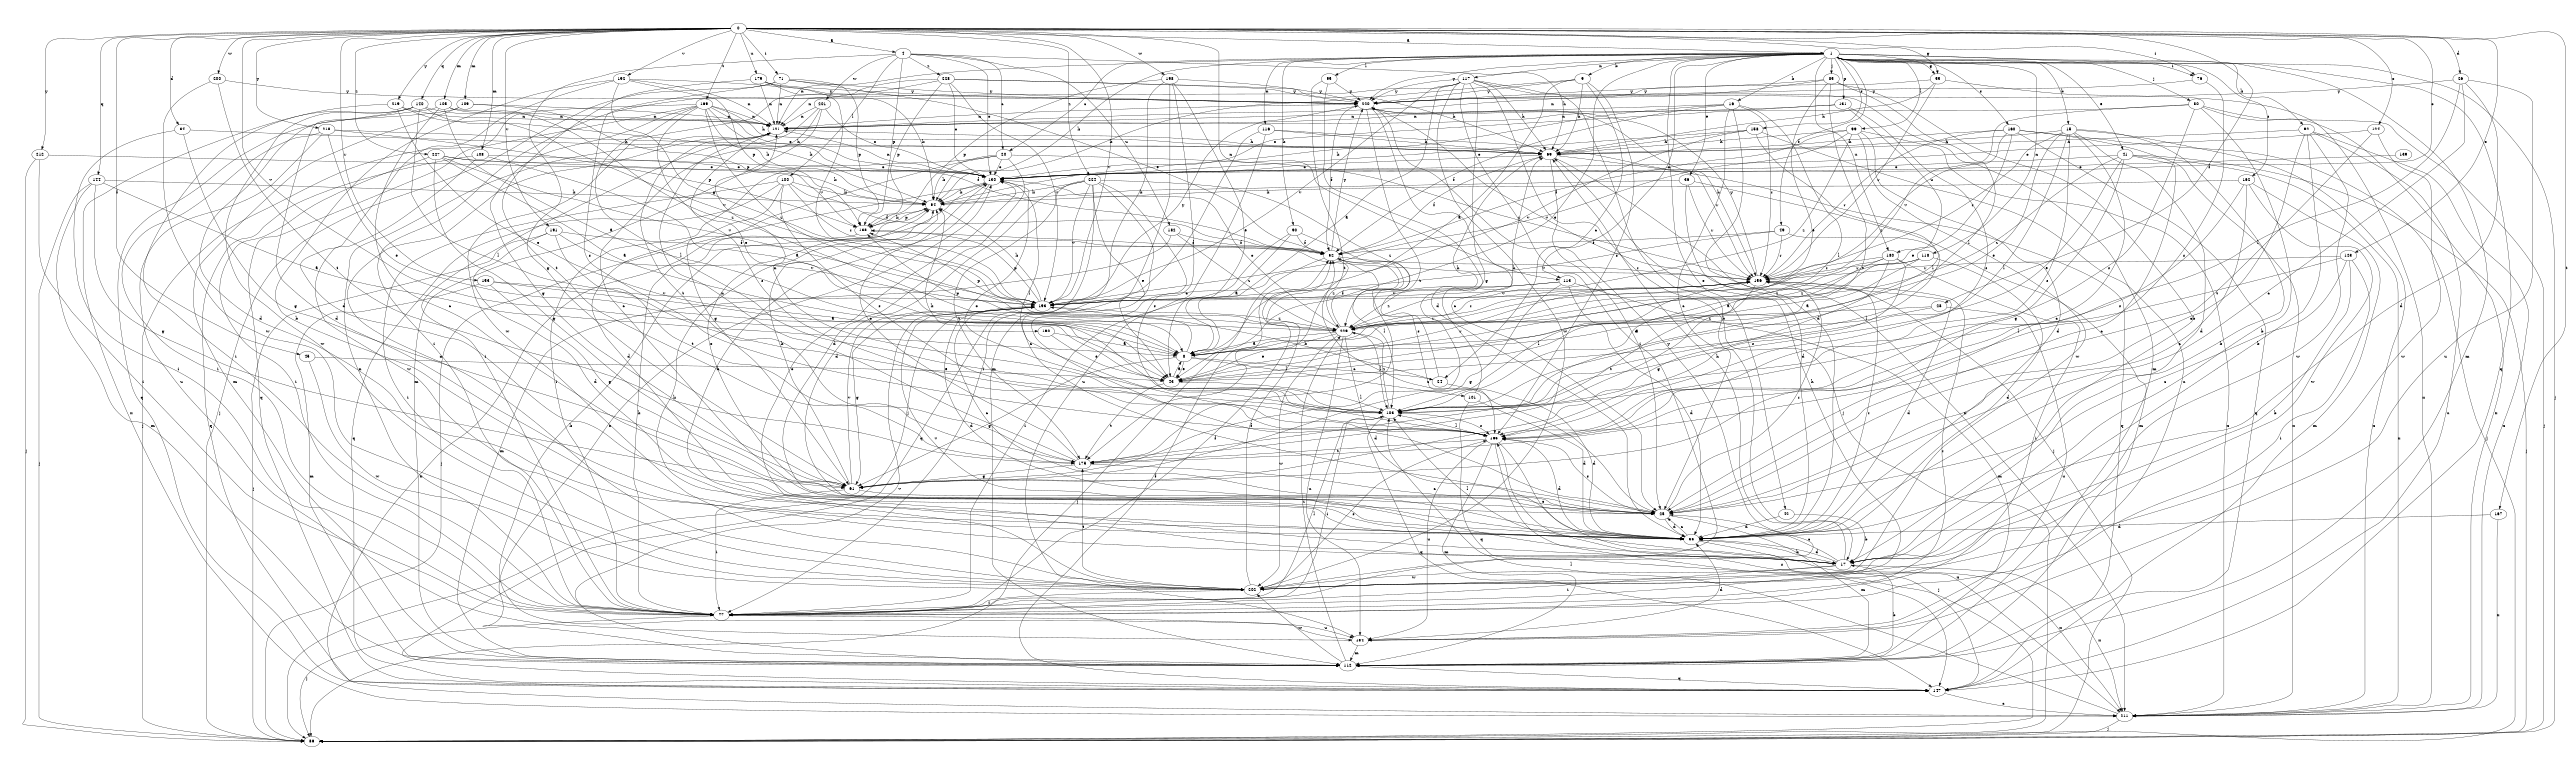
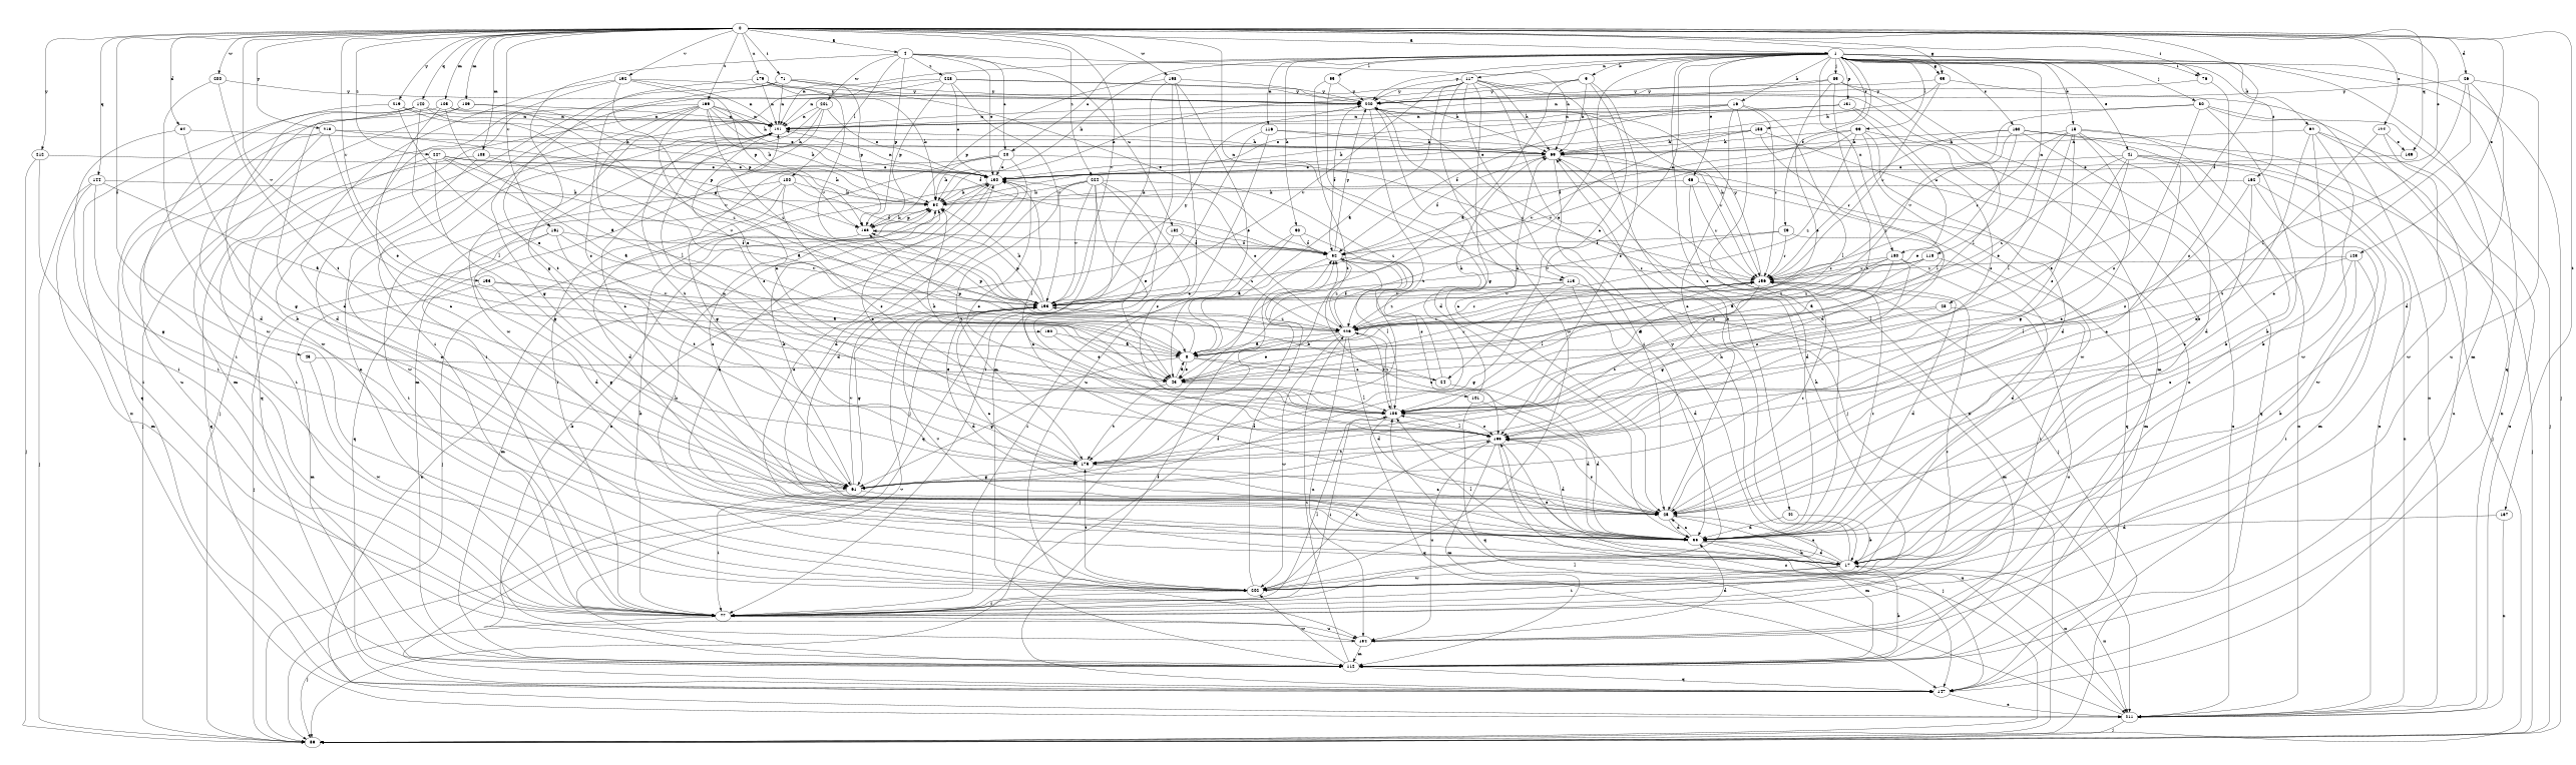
  strict digraph {
    0
    1
    4
    26
    34
    45
    n7 [label=28]
    55
    71
    76
    105
    108
    109
    113
    123
    124
    130
    139
    140
    144
    153
    167
    169
    179
    190
    191
    192
    193
    198
    200
    212
    218
    219
    224
    227
    9
    15
    16
    20
    36
    41
    42
    43
    49
    80
    85
    86
    90
    92
    94
    95
    99
    112
    116
    117
    118
    121
    131
    147
    158
    160
    162
    180
    220
    61
    69
    100
    138
    182
    201
    228
    25
    35
    103
    184
    77
    202
    8
    229
    156
    211
    165
    52
    17
    175
    24
    101
    0 -> 1 [label=a]
    0 -> 4 [label=a]
    0 -> 26 [label=d]
    0 -> 34 [label=d]
    0 -> 45 [label=f]
    0 -> n7 [label=f]
    0 -> 55 [label=g]
    0 -> 71 [label=i]
    0 -> 76 [label=i]
    0 -> 105 [label=m]
    0 -> 108 [label=m]
    0 -> 109 [label=m]
    0 -> 113 [label=n]
    0 -> 123 [label=o]
    0 -> 124 [label=o]
    0 -> 130 [label=o]
+   0 -> 139 [label=q]
    0 -> 140 [label=q]
    0 -> 144 [label=q]
    0 -> 153 [label=r]
    0 -> 167 [label=t]
    0 -> 169 [label=t]
    0 -> 179 [label=u]
    0 -> 190 [label=v]
    0 -> 191 [label=v]
    0 -> 192 [label=v]
    0 -> 193 [label=v]
    0 -> 198 [label=w]
    0 -> 200 [label=w]
    0 -> 212 [label=y]
    0 -> 218 [label=y]
    0 -> 219 [label=y]
    0 -> 224 [label=z]
    0 -> 227 [label=z]
    1 -> 55 [label=g]
    1 -> 76 [label=i]
    1 -> 113 [label=n]
    1 -> 9 [label=b]
    1 -> 15 [label=b]
    1 -> 16 [label=b]
    1 -> 20 [label=c]
    1 -> 36 [label=e]
    1 -> 41 [label=e]
    1 -> 42 [label=e]
    1 -> 43 [label=e]
    1 -> 49 [label=f]
    1 -> 80 [label=j]
    1 -> 85 [label=j]
    1 -> 86 [label=j]
    1 -> 90 [label=k]
    1 -> 92 [label=k]
    1 -> 94 [label=k]
    1 -> 95 [label=l]
    1 -> 99 [label=l]
    1 -> 112 [label=m]
    1 -> 116 [label=n]
    1 -> 117 [label=n]
    1 -> 118 [label=n]
    1 -> 121 [label=n]
    1 -> 131 [label=p]
    1 -> 147 [label=q]
    1 -> 158 [label=s]
    1 -> 160 [label=s]
    1 -> 162 [label=s]
    1 -> 180 [label=u]
    1 -> 220 [label=y]
    4 -> 130 [label=o]
    4 -> 20 [label=c]
    4 -> 61 [label=g]
    4 -> 69 [label=h]
    4 -> 100 [label=l]
    4 -> 138 [label=p]
    4 -> 182 [label=u]
    4 -> 201 [label=w]
    4 -> 228 [label=z]
    26 -> 220 [label=y]
    26 -> 25 [label=c]
    26 -> 35 [label=d]
    26 -> 103 [label=l]
    26 -> 184 [label=u]
    34 -> 61 [label=g]
    34 -> 69 [label=h]
    34 -> 77 [label=i]
    45 -> 43 [label=e]
    45 -> 202 [label=w]
    n7 -> 184 [label=u]
    n7 -> 8 [label=a]
    n7 -> 229 [label=z]
    55 -> 220 [label=y]
    55 -> 69 [label=h]
    55 -> 156 [label=r]
    55 -> 211 [label=x]
    71 -> 86 [label=j]
    71 -> 121 [label=n]
    71 -> 220 [label=y]
    71 -> 138 [label=p]
    71 -> 165 [label=s]
    71 -> 52 [label=e]
    76 -> 220 [label=y]
    76 -> 165 [label=s]
    105 -> 121 [label=n]
    105 -> 25 [label=c]
    105 -> 35 [label=d]
    105 -> 8 [label=a]
    105 -> 229 [label=z]
    108 -> 130 [label=o]
    108 -> 147 [label=q]
    108 -> 202 [label=w]
    108 -> 8 [label=a]
    109 -> 112 [label=m]
    109 -> 121 [label=n]
    109 -> 147 [label=q]
    109 -> 138 [label=p]
    113 -> 193 [label=v]
    113 -> 112 [label=m]
    113 -> 61 [label=g]
    113 -> 35 [label=d]
    113 -> 229 [label=z]
    123 -> 25 [label=c]
    123 -> 103 [label=l]
    123 -> 77 [label=i]
    123 -> 156 [label=r]
    123 -> 17 [label=b]
-   124 -> 130 [label=o]
+   124 -> 139 [label=o]
    124 -> 202 [label=w]
    124 -> 175 [label=t]
    130 -> 86 [label=j]
    130 -> 94 [label=k]
    130 -> 121 [label=n]
    130 -> 103 [label=l]
    130 -> 17 [label=b]
    139 -> 130 [label=o]
    140 -> 94 [label=k]
    140 -> 121 [label=n]
    140 -> 35 [label=d]
    140 -> 103 [label=l]
    140 -> 202 [label=w]
    140 -> 211 [label=x]
    144 -> 86 [label=j]
    144 -> 94 [label=k]
    144 -> 112 [label=m]
    144 -> 61 [label=g]
    144 -> 8 [label=a]
    153 -> 193 [label=v]
    153 -> 112 [label=m]
    153 -> 61 [label=g]
    153 -> 8 [label=a]
    167 -> 35 [label=d]
    167 -> 211 [label=x]
    169 -> 130 [label=o]
    169 -> 43 [label=e]
    169 -> 86 [label=j]
    169 -> 94 [label=k]
    169 -> 121 [label=n]
    169 -> 147 [label=q]
    169 -> 61 [label=g]
    169 -> 69 [label=h]
    169 -> 103 [label=l]
    169 -> 229 [label=z]
    169 -> 52 [label=f]
    179 -> 193 [label=v]
    179 -> 94 [label=k]
    179 -> 121 [label=n]
    179 -> 220 [label=y]
    179 -> 175 [label=t]
    190 -> 43 [label=e]
    190 -> 8 [label=a]
    191 -> 193 [label=v]
    191 -> 86 [label=j]
    191 -> 35 [label=d]
    191 -> 52 [label=f]
    191 -> 175 [label=t]
    192 -> 193 [label=g]
    192 -> 121 [label=n]
    192 -> 220 [label=y]
    192 -> 138 [label=p]
    192 -> 35 [label=d]
    192 -> 17 [label=b]
    193 -> 94 [label=k]
    193 -> 220 [label=y]
    193 -> 61 [label=g]
    193 -> 138 [label=p]
    193 -> 25 [label=c]
    193 -> 35 [label=d]
    193 -> 229 [label=z]
    198 -> 43 [label=e]
    198 -> 86 [label=j]
    198 -> 112 [label=m]
    198 -> 220 [label=y]
    198 -> 138 [label=p]
    198 -> 25 [label=c]
    200 -> 220 [label=y]
    200 -> 202 [label=w]
    200 -> 175 [label=t]
    212 -> 130 [label=o]
    212 -> 86 [label=j]
    212 -> 77 [label=i]
    218 -> 43 [label=e]
    218 -> 69 [label=h]
    218 -> 138 [label=p]
    218 -> 184 [label=u]
    218 -> 77 [label=i]
    219 -> 193 [label=v]
    219 -> 43 [label=e]
    219 -> 121 [label=n]
    219 -> 77 [label=i]
    224 -> 193 [label=v]
    224 -> 43 [label=e]
    224 -> 94 [label=k]
    224 -> 147 [label=q]
    224 -> 25 [label=c]
    224 -> 35 [label=d]
    224 -> 229 [label=z]
    224 -> 165 [label=s]
    224 -> 175 [label=t]
    227 -> 130 [label=o]
    227 -> 193 [label=v]
    227 -> 94 [label=k]
    227 -> 61 [label=g]
    227 -> 77 [label=i]
    227 -> 8 [label=a]
    9 -> 94 [label=k]
    9 -> 220 [label=y]
    9 -> 69 [label=h]
    9 -> 8 [label=a]
    9 -> 165 [label=s]
    9 -> 24 [label=c]
    15 -> 43 [label=e]
    15 -> 69 [label=h]
    15 -> 25 [label=c]
    15 -> 35 [label=d]
    15 -> 103 [label=l]
    15 -> 156 [label=r]
    15 -> 211 [label=x]
    15 -> 165 [label=s]
    15 -> 17 [label=b]
    16 -> 94 [label=k]
    16 -> 121 [label=n]
    16 -> 25 [label=c]
    16 -> 35 [label=d]
    16 -> 103 [label=l]
    16 -> 156 [label=r]
    16 -> 52 [label=f]
    20 -> 130 [label=o]
    20 -> 94 [label=k]
    20 -> 61 [label=g]
    20 -> 35 [label=d]
    20 -> 77 [label=i]
    20 -> 156 [label=r]
    36 -> 94 [label=k]
    36 -> 112 [label=m]
    36 -> 35 [label=d]
    36 -> 156 [label=r]
    41 -> 130 [label=o]
    41 -> 43 [label=e]
    41 -> 86 [label=j]
    41 -> 61 [label=g]
    41 -> 25 [label=c]
    41 -> 229 [label=z]
    41 -> 211 [label=x]
    42 -> 35 [label=d]
    42 -> 17 [label=b]
    43 -> 103 [label=l]
    43 -> 8 [label=a]
    43 -> 156 [label=r]
    43 -> 175 [label=t]
    49 -> 193 [label=v]
    49 -> 103 [label=l]
    49 -> 156 [label=r]
    49 -> 52 [label=f]
    80 -> 193 [label=v]
    80 -> 86 [label=j]
    80 -> 121 [label=n]
    80 -> 211 [label=x]
    80 -> 165 [label=s]
    80 -> 17 [label=b]
    85 -> 43 [label=e]
    85 -> 121 [label=n]
    85 -> 220 [label=y]
    85 -> 103 [label=l]
    85 -> 17 [label=b]
    85 -> 175 [label=t]
    90 -> 77 [label=i]
    90 -> 8 [label=a]
    90 -> 165 [label=s]
    90 -> 52 [label=f]
    92 -> 147 [label=u]
    92 -> 69 [label=h]
    92 -> 25 [label=c]
    92 -> 202 [label=w]
    92 -> 211 [label=x]
    92 -> 17 [label=b]
    94 -> 138 [label=p]
    95 -> 220 [label=y]
    95 -> 35 [label=d]
    95 -> 175 [label=t]
    99 -> 193 [label=v]
    99 -> 69 [label=h]
    99 -> 35 [label=d]
    99 -> 202 [label=w]
    99 -> 229 [label=z]
    99 -> 211 [label=x]
    99 -> 52 [label=f]
    112 -> 130 [label=o]
    112 -> 193 [label=v]
    112 -> 147 [label=q]
    112 -> 202 [label=w]
    112 -> 229 [label=z]
    112 -> 17 [label=b]
    116 -> 69 [label=h]
    116 -> 184 [label=u]
    116 -> 77 [label=i]
    116 -> 156 [label=r]
    117 -> 193 [label=v]
    117 -> 86 [label=j]
    117 -> 112 [label=m]
    117 -> 121 [label=n]
    117 -> 220 [label=y]
    117 -> 61 [label=g]
    117 -> 69 [label=h]
    117 -> 77 [label=i]
    117 -> 202 [label=w]
    117 -> 8 [label=a]
    117 -> 17 [label=b]
    118 -> 35 [label=d]
    118 -> 8 [label=a]
    118 -> 229 [label=z]
    118 -> 156 [label=r]
    121 -> 69 [label=h]
    121 -> 165 [label=s]
    121 -> 175 [label=t]
    131 -> 130 [label=o]
    131 -> 121 [label=n]
    131 -> 180 [label=u]
    131 -> 165 [label=s]
    147 -> 211 [label=c]
    147 -> 165 [label=s]
    147 -> 52 [label=f]
    158 -> 130 [label=o]
    158 -> 193 [label=v]
    158 -> 69 [label=h]
    158 -> 103 [label=l]
    158 -> 184 [label=u]
    160 -> 43 [label=e]
    160 -> 86 [label=j]
    160 -> 147 [label=q]
    160 -> 69 [label=h]
    160 -> 229 [label=z]
    160 -> 156 [label=r]
    160 -> 211 [label=x]
    162 -> 94 [label=k]
    162 -> 112 [label=m]
    162 -> 25 [label=c]
    162 -> 202 [label=w]
    162 -> 165 [label=s]
    180 -> 61 [label=g]
    180 -> 77 [label=i]
    180 -> 8 [label=a]
    180 -> 229 [label=z]
    180 -> 156 [label=r]
    180 -> 165 [label=s]
    220 -> 121 [label=n]
    220 -> 25 [label=c]
    220 -> 156 [label=h]
    220 -> 211 [label=x]
    220 -> 52 [label=f]
    220 -> 175 [label=t]
    61 -> 193 [label=v]
    61 -> 94 [label=k]
    61 -> 25 [label=c]
    61 -> 77 [label=i]
    69 -> 130 [label=o]
    69 -> 86 [label=j]
    69 -> 147 [label=q]
    69 -> 25 [label=c]
    69 -> 52 [label=f]
    100 -> 94 [label=k]
    100 -> 147 [label=q]
    100 -> 35 [label=d]
    100 -> 77 [label=i]
-   100 -> 156 [label=r]
    100 -> 165 [label=s]
    100 -> 52 [label=f]
    138 -> 94 [label=k]
    138 -> 211 [label=x]
    138 -> 52 [label=f]
    182 -> 112 [label=m]
    182 -> 229 [label=z]
    182 -> 52 [label=f]
    201 -> 130 [label=o]
    201 -> 112 [label=m]
    201 -> 121 [label=n]
    201 -> 25 [label=c]
    201 -> 77 [label=i]
    228 -> 130 [label=o]
    228 -> 193 [label=v]
    228 -> 220 [label=y]
    228 -> 69 [label=h]
    228 -> 138 [label=p]
    228 -> 77 [label=i]
    228 -> 202 [label=w]
    25 -> 130 [label=o]
    25 -> 112 [label=m]
    25 -> 35 [label=d]
    25 -> 156 [label=r]
    25 -> 165 [label=s]
    35 -> 25 [label=c]
    35 -> 156 [label=r]
    35 -> 211 [label=x]
    35 -> 17 [label=b]
    103 -> 94 [label=k]
    103 -> 121 [label=n]
    103 -> 147 [label=q]
    103 -> 77 [label=i]
    103 -> 229 [label=z]
    103 -> 165 [label=s]
    184 -> 94 [label=k]
    184 -> 112 [label=m]
    184 -> 35 [label=d]
    77 -> 86 [label=j]
    77 -> 94 [label=k]
    77 -> 121 [label=n]
    77 -> 69 [label=h]
    77 -> 103 [label=l]
    77 -> 184 [label=u]
    77 -> 156 [label=r]
    77 -> 52 [label=f]
    202 -> 94 [label=k]
    202 -> 121 [label=n]
    202 -> 220 [label=y]
    202 -> 77 [label=i]
    202 -> 165 [label=s]
    202 -> 52 [label=f]
    202 -> 175 [label=t]
    8 -> 43 [label=e]
    8 -> 61 [label=g]
    8 -> 138 [label=p]
    8 -> 156 [label=r]
    8 -> 24 [label=c]
    8 -> 101 [label=l]
    229 -> 130 [label=o]
    229 -> 43 [label=e]
    229 -> 138 [label=p]
    229 -> 35 [label=d]
-   229 -> 103 [label=l]
+   229 -> 103 [label=f]
    229 -> 184 [label=u]
    229 -> 202 [label=w]
    229 -> 8 [label=a]
    229 -> 156 [label=r]
    229 -> 52 [label=f]
    156 -> 193 [label=v]
    156 -> 220 [label=y]
    156 -> 35 [label=d]
    156 -> 103 [label=l]
    156 -> 175 [label=t]
    211 -> 86 [label=j]
    211 -> 103 [label=l]
    165 -> 130 [label=o]
    165 -> 86 [label=j]
    165 -> 112 [label=m]
    165 -> 35 [label=d]
    165 -> 103 [label=l]
    165 -> 184 [label=u]
    165 -> 211 [label=x]
    165 -> 175 [label=t]
    52 -> 86 [label=j]
    52 -> 220 [label=y]
    52 -> 25 [label=c]
    52 -> 103 [label=l]
    52 -> 229 [label=z]
    52 -> 156 [label=r]
    17 -> 130 [label=o]
    17 -> 193 [label=v]
    17 -> 69 [label=h]
    17 -> 25 [label=c]
    17 -> 35 [label=d]
    17 -> 103 [label=l]
    17 -> 77 [label=i]
    17 -> 202 [label=w]
    17 -> 211 [label=x]
    175 -> 130 [label=o]
    175 -> 121 [label=n]
    175 -> 61 [label=g]
    175 -> 25 [label=c]
    24 -> 193 [label=b]
    24 -> 69 [label=h]
    24 -> 35 [label=d]
    101 -> 147 [label=q]
    101 -> 69 [label=h]
    101 -> 35 [label=d]
  }
